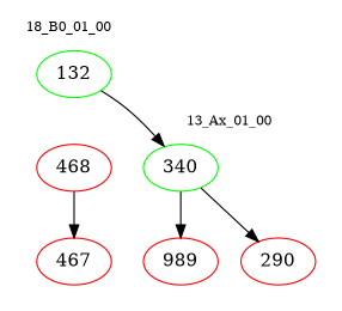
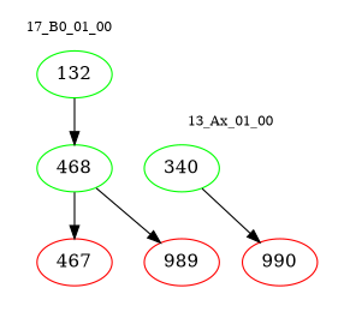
  digraph {
    node [color=red]
    edge [color=black]
    n1 [color=green label=340]
    n2 [label=989]
-   n3 [label=290]
+   n3 [label=990]
    n4 [color=green label=132]
    n5 [label=467]
-   n6 [label=468]
+   n6 [color=green label=468]
    subgraph cluster_1 {
      color=white
      fontsize=10
      label="13_Ax_01_00"
      n1
      n2
      n3
    }
    subgraph cluster_2 {
      color=white
      fontsize=10
-     label="18_B0_01_00"
+     label="17_B0_01_00"
      n4
      n5
      n6
    }
-   n1 -> n2
+   n6 -> n2
    n1 -> n3
-   n4 -> n1
+   n4 -> n6
    n6 -> n5
  }
